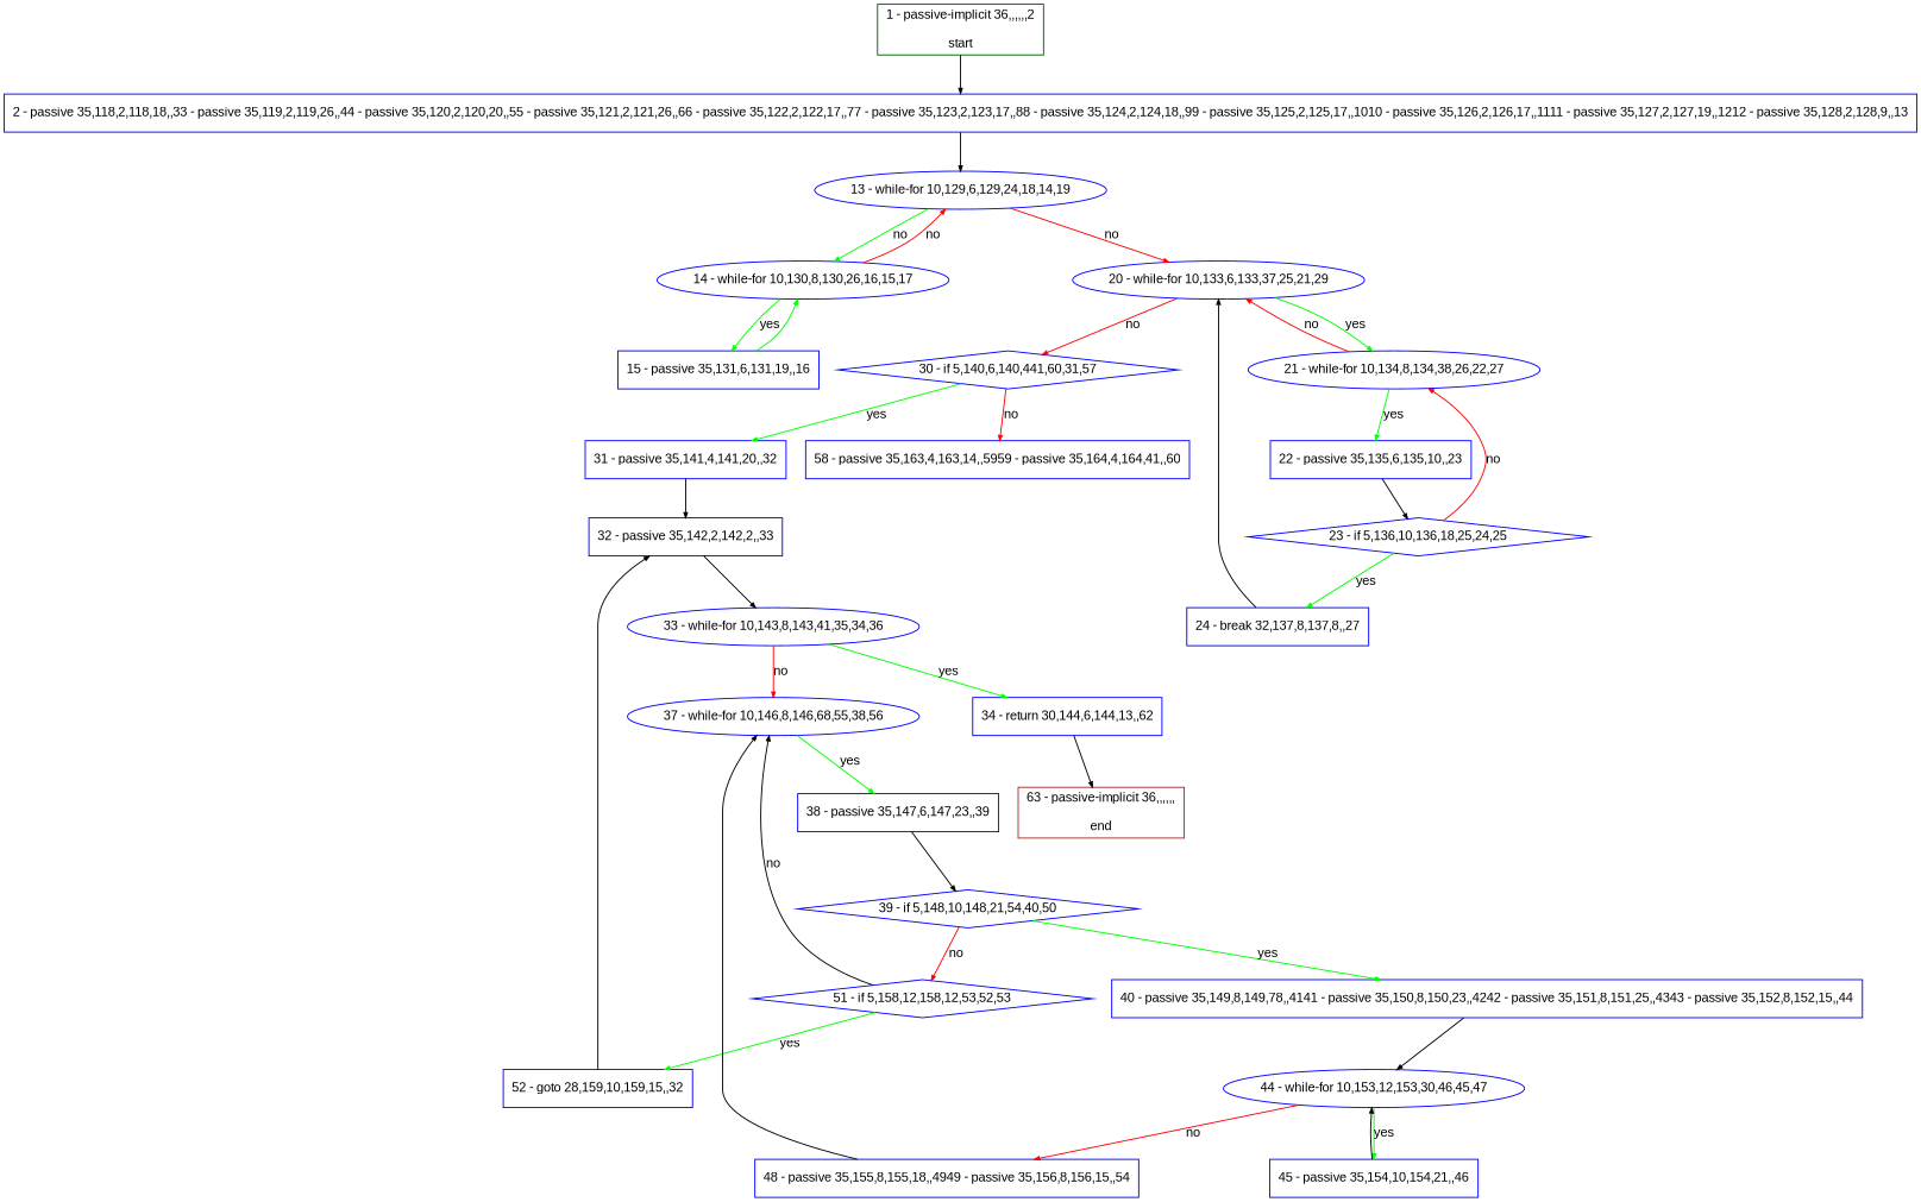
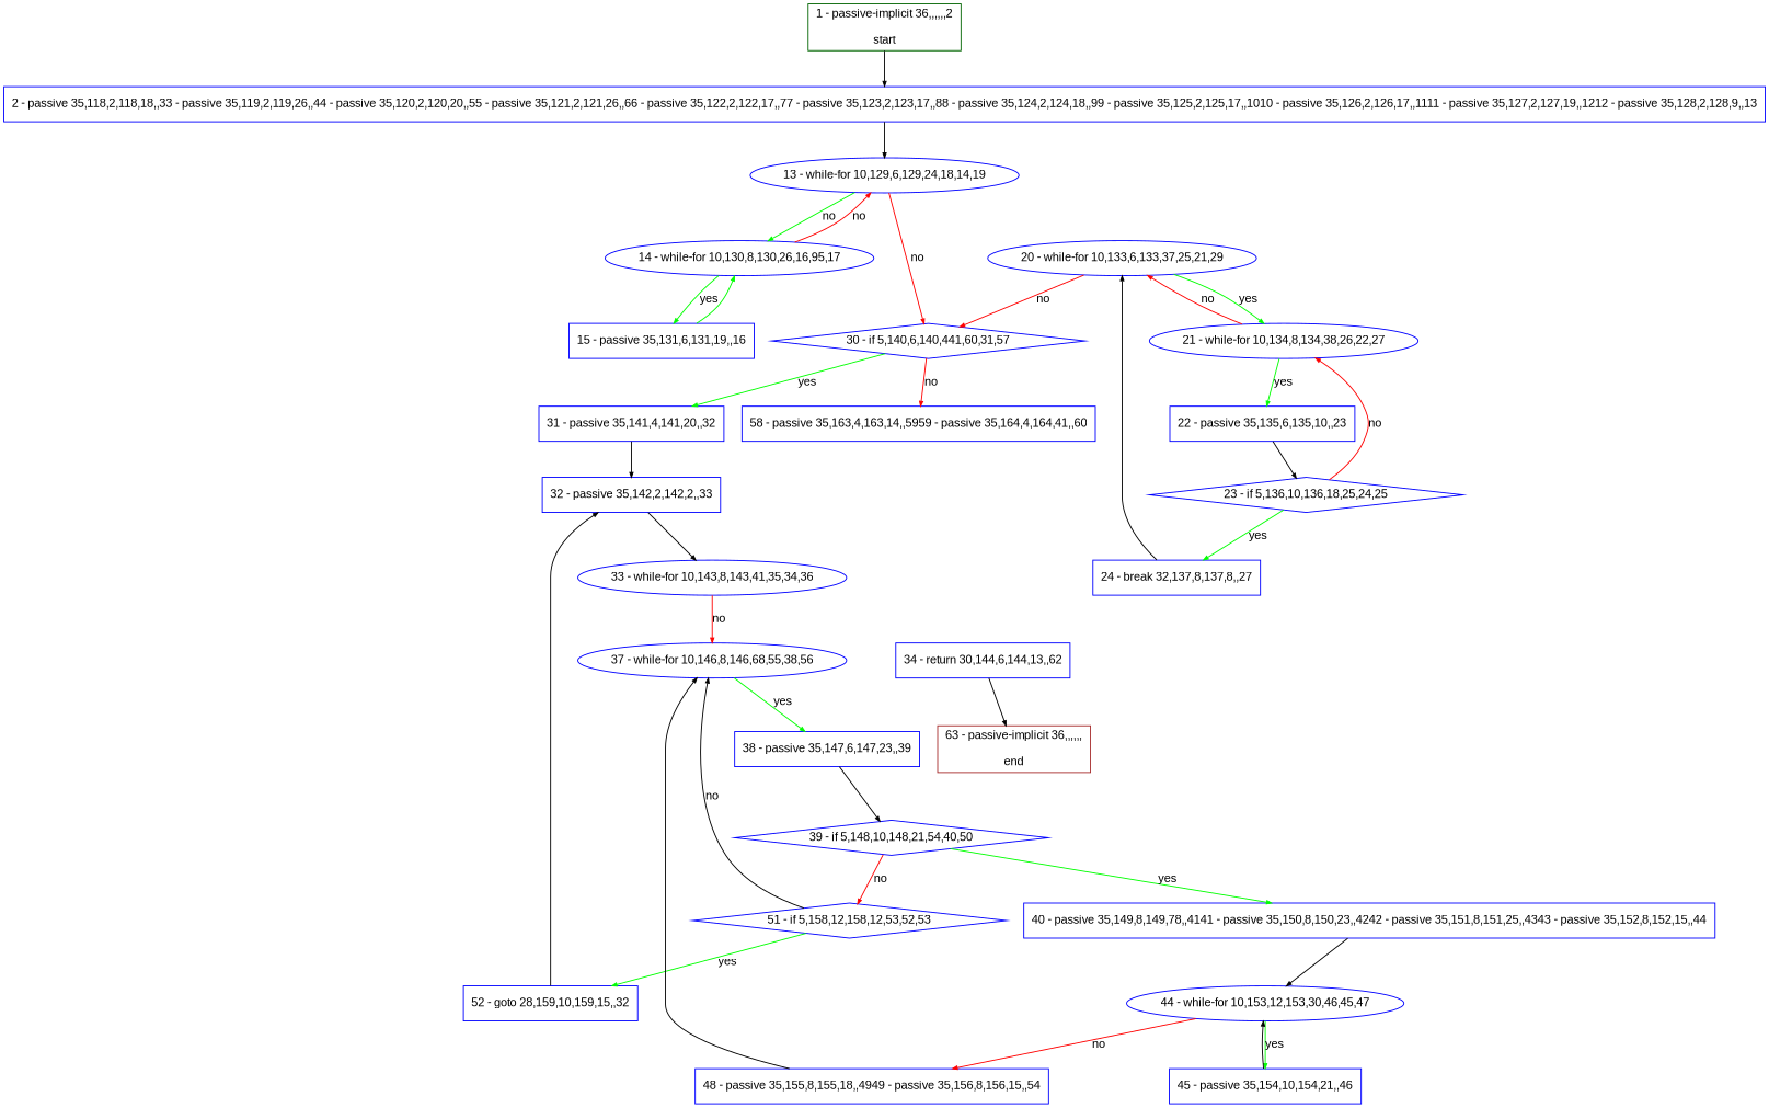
  digraph {
    bgcolor=white
    compound=true
    fillcolor="#FFFFCC"
    fontname=Arial
    fontsize=12
    pack=true
    packmode=clust
    style="rounded,filled"
    node [color="#0000ff" compound=true fillcolor="#ffffff" fixedsize=false fontname=Arial fontsize=12 node_initialized=no shape=box style=filled]
    edge [arrowhead=normal arrowsize=0.5 arrowtail=none color="#000000" compound=true dir=forward fontcolor=black fontname=Arial fontsize=12]
    n1 [label="2 - passive 35,118,2,118,18,,33 - passive 35,119,2,119,26,,44 - passive 35,120,2,120,20,,55 - passive 35,121,2,121,26,,66 - passive 35,122,2,122,17,,77 - passive 35,123,2,123,17,,88 - passive 35,124,2,124,18,,99 - passive 35,125,2,125,17,,1010 - passive 35,126,2,126,17,,1111 - passive 35,127,2,127,19,,1212 - passive 35,128,2,128,9,,13"]
    n2 [label="13 - while-for 10,129,6,129,24,18,14,19" shape=oval]
-   n3 [label="14 - while-for 10,130,8,130,26,16,15,17" shape=oval]
+   n3 [label="14 - while-for 10,130,8,130,26,16,95,17" shape=oval]
    n4 [label="20 - while-for 10,133,6,133,37,25,21,29" shape=oval]
    n5 [color="#006400" label="1 - passive-implicit 36,,,,,,2\n\nstart"]
    n6 [label="15 - passive 35,131,6,131,19,,16"]
    n7 [label="21 - while-for 10,134,8,134,38,26,22,27" shape=oval]
    n8 [label="30 - if 5,140,6,140,441,60,31,57" shape=diamond]
    n9 [label="22 - passive 35,135,6,135,10,,23"]
    n10 [label="31 - passive 35,141,4,141,20,,32"]
    n11 [label="58 - passive 35,163,4,163,14,,5959 - passive 35,164,4,164,41,,60"]
    n12 [label="23 - if 5,136,10,136,18,25,24,25" shape=diamond]
    n13 [label="32 - passive 35,142,2,142,2,,33"]
    n14 [label="24 - break 32,137,8,137,8,,27"]
    n15 [label="33 - while-for 10,143,8,143,41,35,34,36" shape=oval]
    n16 [label="34 - return 30,144,6,144,13,,62"]
    n17 [label="37 - while-for 10,146,8,146,68,55,38,56" shape=oval]
    n18 [color="#a52a2a" label="63 - passive-implicit 36,,,,,,\n\nend"]
    n19 [label="38 - passive 35,147,6,147,23,,39"]
    n20 [label="39 - if 5,148,10,148,21,54,40,50" shape=diamond]
    n21 [label="40 - passive 35,149,8,149,78,,4141 - passive 35,150,8,150,23,,4242 - passive 35,151,8,151,25,,4343 - passive 35,152,8,152,15,,44"]
    n22 [label="51 - if 5,158,12,158,12,53,52,53" shape=diamond]
    n23 [label="44 - while-for 10,153,12,153,30,46,45,47" shape=oval]
    n24 [label="52 - goto 28,159,10,159,15,,32"]
    n25 [label="45 - passive 35,154,10,154,21,,46"]
    n26 [label="48 - passive 35,155,8,155,18,,4949 - passive 35,156,8,156,15,,54"]
    n1 -> n2
    n2 -> n3 [color="#00ff00" label=no]
-   n2 -> n4 [color="#ff0000" label=no]
+   n2 -> n8 [color="#ff0000" label=no]
    n3 -> n2 [color="#ff0000" label=no]
    n3 -> n6 [color="#00ff00" label=yes]
    n4 -> n7 [color="#00ff00" label=yes]
    n4 -> n8 [color="#ff0000" label=no]
    n5 -> n1
    n6 -> n3 [color="#00ff00"]
    n7 -> n4 [color="#ff0000" label=no]
    n7 -> n9 [color="#00ff00" label=yes]
    n8 -> n10 [color="#00ff00" label=yes]
    n8 -> n11 [color="#ff0000" label=no]
    n9 -> n12
    n10 -> n13
    n12 -> n7 [color="#ff0000" label=no]
    n12 -> n14 [color="#00ff00" label=yes]
    n13 -> n15
    n14 -> n4
-   n15 -> n16 [color="#00ff00" label=yes]
    n15 -> n17 [color="#ff0000" label=no]
    n16 -> n18
    n17 -> n19 [color="#00ff00" label=yes]
    n19 -> n20
    n20 -> n21 [color="#00ff00" label=yes]
    n20 -> n22 [color="#ff0000" label=no]
    n21 -> n23
    n22 -> n17 [label=no]
    n22 -> n24 [color="#00ff00" label=yes]
    n23 -> n25 [color="#00ff00" label=yes]
    n23 -> n26 [color="#ff0000" label=no]
    n24 -> n13
    n25 -> n23
    n26 -> n17
  }
